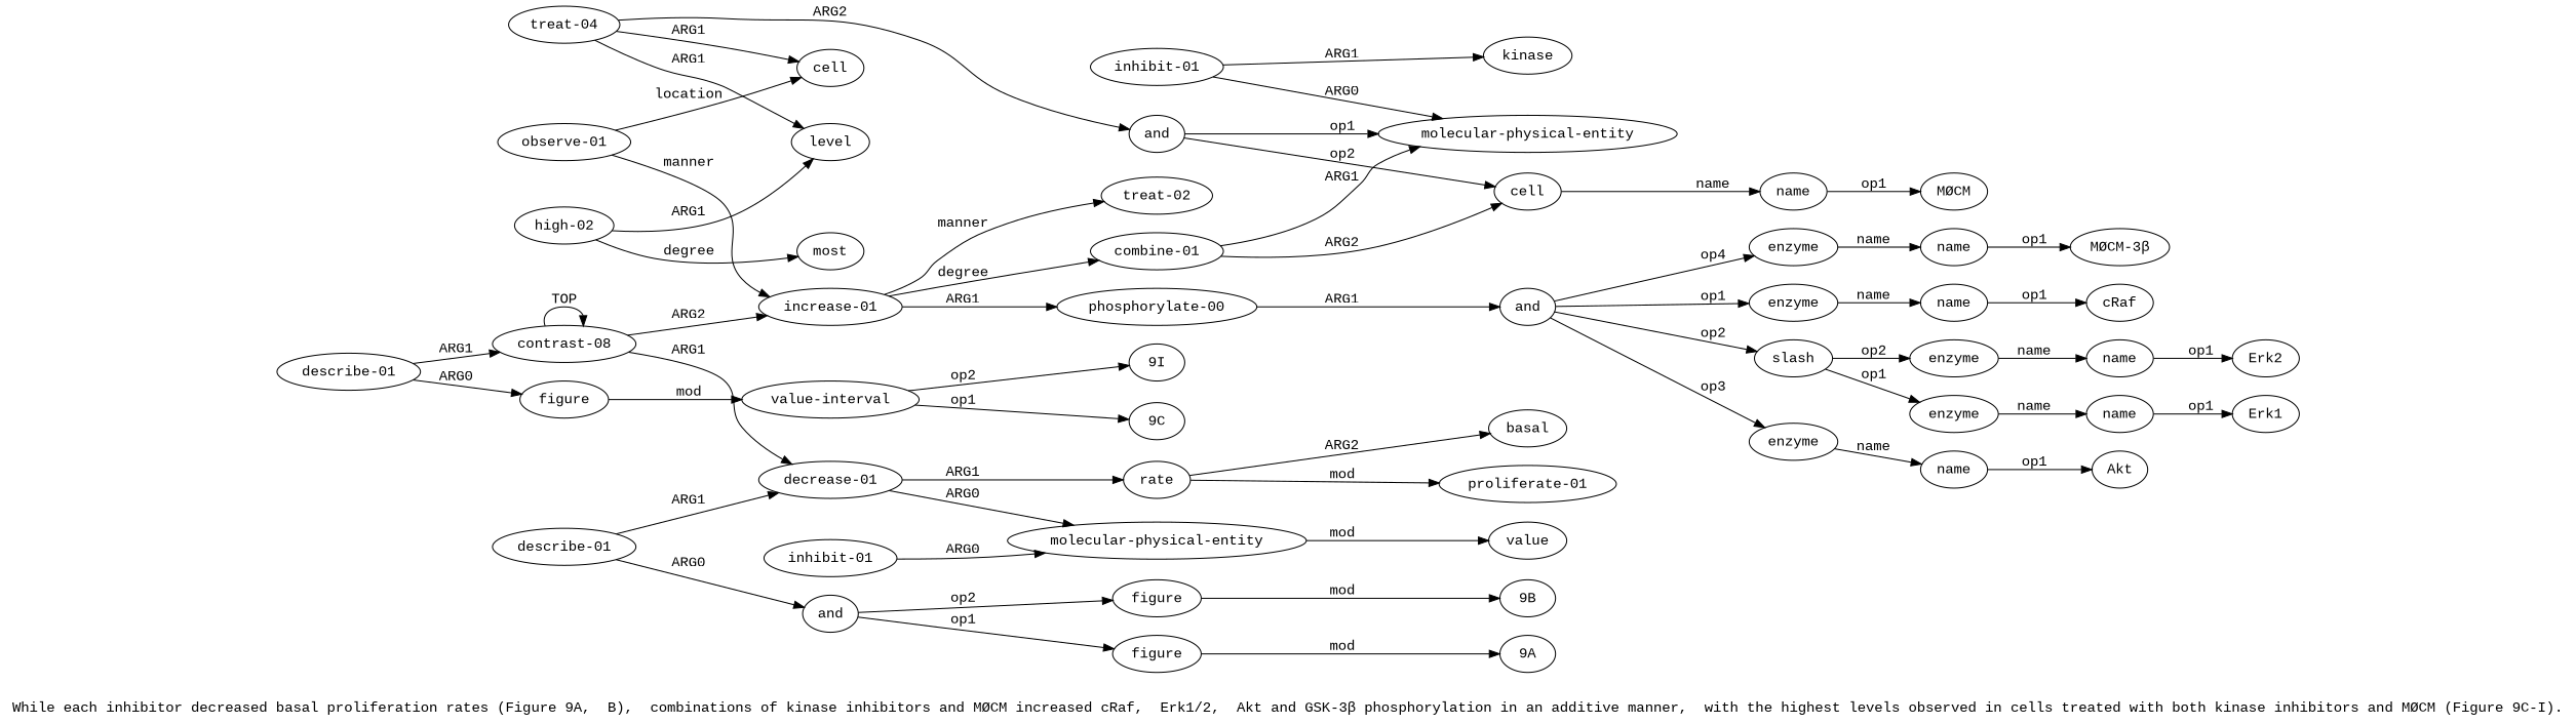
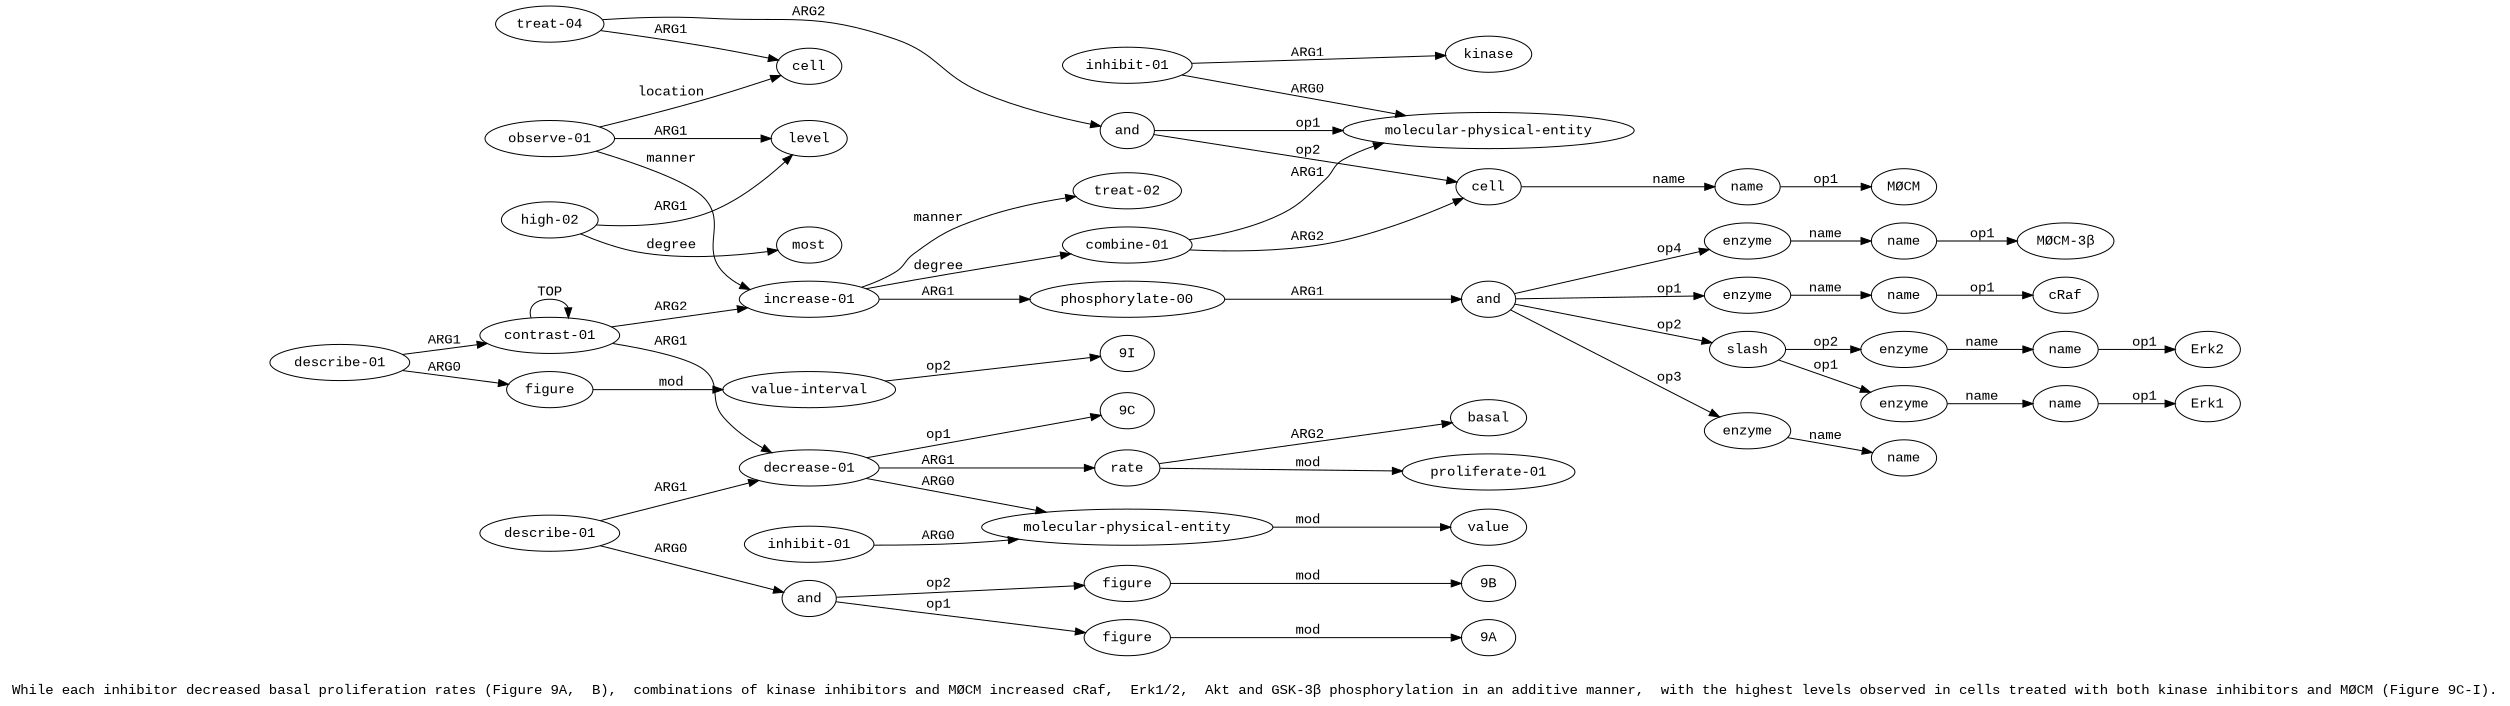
  digraph {
    fontname="Liberation Mono"
    label="While each inhibitor decreased basal proliferation rates (Figure 9A,  B),  combinations of kinase inhibitors and MØCM increased cRaf,  Erk1/2,  Akt and GSK-3β phosphorylation in an additive manner,  with the highest levels observed in cells treated with both kinase inhibitors and MØCM (Figure 9C-I)."
    rankdir=LR
    node [color=black fontname="Liberation Mono" gold_ind=-1 gold_label=name test_ind=-1 test_label=name]
    edge [color=black fontname="Liberation Mono" gold_label=op1 test_label=op1]
    n1 [gold_ind=20 gold_label=and label=and test_ind=20 test_label=and]
    n2 [gold_ind=21 gold_label=enzyme label=enzyme test_ind=21 test_label=enzyme]
    n3 [gold_ind=23 gold_label=slash label=slash test_ind=23 test_label=slash]
    n4 [gold_ind=28 gold_label=enzyme label=enzyme test_ind=28 test_label=enzyme]
    n5 [gold_ind=30 gold_label=enzyme label=enzyme test_ind=30 test_label=enzyme]
    n6 [gold_ind=22 label=name test_ind=22]
    n7 [gold_ind=24 gold_label=enzyme label=enzyme test_ind=24 test_label=enzyme]
    n8 [gold_ind=26 gold_label=enzyme label=enzyme test_ind=26 test_label=enzyme]
    n9 [gold_ind=29 label=name test_ind=29]
    n10 [gold_ind=31 label=name test_ind=31]
    n11 [gold_label=cRaf label=cRaf test_label=cRaf]
    n12 [gold_ind=25 label=name test_ind=25]
    n13 [gold_ind=27 label=name test_ind=27]
-   n14 [gold_label=Akt label=Akt test_label=Akt]
    n15 [gold_label="GSK-3β" label="MØCM-3β" test_label="GSK-3β"]
    n16 [gold_label=Erk1 label=Erk1 test_label=Erk1]
    n17 [gold_label=Erk2 label=Erk2 test_label=Erk2]
    n18 [gold_label="9B" label="9B" test_label="9B"]
    n19 [gold_ind=37 gold_label=cell label=cell test_ind=37 test_label=cell]
    n20 [gold_ind=36 gold_label=most label=most test_ind=36 test_label=most]
    n21 [gold_ind=33 gold_label="observe-01" label="observe-01" test_ind=33 test_label="observe-01"]
    n22 [gold_ind=34 gold_label=level label=level test_ind=34 test_label=level]
    n23 [gold_ind=12 gold_label="increase-01" label="increase-01" test_ind=12 test_label="increase-01"]
    n24 [gold_ind=35 gold_label="high-02" label="high-02" test_ind=35 test_label="high-02"]
    n25 [gold_label="9C" label="9C" test_label="9C"]
    n26 [gold_label="9I" label="9I" test_label="9I"]
    n27 [gold_label="9A" label="9A" test_label="9A"]
    n28 [gold_ind=32 gold_label="add-02" label="treat-02" test_ind=32 test_label="add-02"]
    n29 [gold_ind=15 gold_label="inhibit-01" label="inhibit-01" test_ind=15 test_label="inhibit-01"]
    n30 [gold_ind=14 gold_label="molecular-physical-entity" label="molecular-physical-entity" test_ind=14 test_label="molecular-physical-entity"]
    n31 [gold_ind=16 gold_label=kinase label=kinase test_ind=16 test_label=kinase]
    n32 [gold_ind=17 gold_label=cell label=cell test_ind=17 test_label=cell]
    n33 [gold_ind=18 label=name test_ind=18]
    n34 [gold_label="MØCM" label="MØCM" test_label="MØCM"]
    n35 [gold_ind=11 gold_label=figure label=figure test_ind=11 test_label=figure]
    n36 [gold_ind=10 gold_label=figure label=figure test_ind=10 test_label=figure]
    n37 [gold_ind=13 gold_label="combine-01" label="combine-01" test_ind=13 test_label="combine-01"]
    n38 [gold_ind=19 gold_label="phosphorylate-01" label="phosphorylate-00" test_ind=19 test_label="phosphorylate-01"]
    n39 [gold_ind=39 gold_label=and label=and test_ind=39 test_label=and]
    n40 [gold_ind=38 gold_label="treat-04" label="treat-04" test_ind=38 test_label="treat-04"]
    n41 [gold_ind=1 gold_label="decrease-01" label="decrease-01" test_ind=1 test_label="decrease-01"]
    n42 [gold_ind=2 gold_label="molecular-physical-entity" label="molecular-physical-entity" test_ind=2 test_label="molecular-physical-entity"]
    n43 [gold_ind=5 gold_label=rate label=rate test_ind=5 test_label=rate]
    n44 [gold_ind=4 gold_label=each label=value test_ind=4 test_label=each]
    n45 [gold_ind=7 gold_label=basal label=basal test_ind=7 test_label=basal]
    n46 [gold_ind=6 gold_label="proliferate-01" label="proliferate-01" test_ind=6 test_label="proliferate-01"]
-   n47 [gold_ind=0 gold_label="contrast-01" label="contrast-08" test_ind=0 test_label="contrast-01"]
+   n47 [gold_ind=0 gold_label="contrast-01" label="contrast-01" test_ind=0 test_label="contrast-01"]
    n48 [gold_ind=3 gold_label="inhibit-01" label="inhibit-01" test_ind=3 test_label="inhibit-01"]
    n49 [gold_ind=9 gold_label=and label=and test_ind=9 test_label=and]
    n50 [gold_ind=8 gold_label="describe-01" label="describe-01" test_ind=8 test_label="describe-01"]
    n51 [gold_ind=42 gold_label="value-interval" label="value-interval" test_ind=42 test_label="value-interval"]
    n52 [gold_ind=40 gold_label="describe-01" label="describe-01" test_ind=40 test_label="describe-01"]
    n53 [gold_ind=41 gold_label=figure label=figure test_ind=41 test_label=figure]
    n1 -> n2 [label=op1]
    n1 -> n3 [gold_label=op2 label=op2 test_label=op2]
    n1 -> n4 [gold_label=op3 label=op3 test_label=op3]
    n1 -> n5 [gold_label=op4 label=op4 test_label=op4]
    n2 -> n6 [gold_label=name label=name test_label=name]
    n3 -> n7 [label=op1]
    n3 -> n8 [gold_label=op2 label=op2 test_label=op2]
    n4 -> n9 [gold_label=name label=name test_label=name]
    n5 -> n10 [gold_label=name label=name test_label=name]
    n6 -> n11 [label=op1]
    n7 -> n12 [gold_label=name label=name test_label=name]
    n8 -> n13 [gold_label=name label=name test_label=name]
-   n9 -> n14 [label=op1]
    n10 -> n15 [label=op1]
    n12 -> n16 [label=op1]
    n13 -> n17 [label=op1]
    n21 -> n19 [gold_label=location label=location test_label=location]
-   n40 -> n22 [gold_label=ARG1 label=ARG1 test_label=ARG1]
+   n21 -> n22 [gold_label=ARG1 label=ARG1 test_label=ARG1]
    n21 -> n23 [gold_label=manner label=manner test_label=manner]
    n23 -> n28 [gold_label=manner label=manner test_label=manner]
    n23 -> n37 [gold_label=ARG0 label=degree test_label=ARG0]
    n23 -> n38 [gold_label=ARG1 label=ARG1 test_label=ARG1]
    n24 -> n20 [gold_label=degree label=degree test_label=degree]
    n24 -> n22 [gold_label=ARG1 label=ARG1 test_label=ARG1]
    n29 -> n30 [gold_label=ARG0 label=ARG0 test_label=ARG0]
    n29 -> n31 [gold_label=ARG1 label=ARG1 test_label=ARG1]
    n32 -> n33 [gold_label=name label=name test_label=name]
    n33 -> n34 [label=op1]
    n35 -> n18 [gold_label=mod label=mod test_label=mod]
    n36 -> n27 [gold_label=mod label=mod test_label=mod]
    n37 -> n30 [gold_label=ARG1 label=ARG1 test_label=ARG1]
    n37 -> n32 [gold_label=ARG2 label=ARG2 test_label=ARG2]
    n38 -> n1 [gold_label=ARG1 label=ARG1 test_label=ARG1]
    n39 -> n30 [label=op1]
    n39 -> n32 [gold_label=op2 label=op2 test_label=op2]
    n40 -> n19 [gold_label=ARG1 label=ARG1 test_label=ARG1]
    n40 -> n39 [gold_label=ARG2 label=ARG2 test_label=ARG2]
    n41 -> n42 [gold_label=ARG0 label=ARG0 test_label=ARG0]
    n41 -> n43 [gold_label=ARG1 label=ARG1 test_label=ARG1]
    n42 -> n44 [gold_label=mod label=mod test_label=mod]
    n43 -> n45 [gold_label=mod label=ARG2 test_label=mod]
    n43 -> n46 [gold_label=mod label=mod test_label=mod]
    n47 -> n23 [gold_label=ARG2 label=ARG2 test_label=ARG2]
    n47 -> n41 [gold_label=ARG1 label=ARG1 test_label=ARG1]
    n47 -> n47 [gold_label=TOP label=TOP test_label=TOP]
    n48 -> n42 [gold_label=ARG0 label=ARG0 test_label=ARG0]
    n49 -> n35 [gold_label=op2 label=op2 test_label=op2]
    n49 -> n36 [label=op1]
    n50 -> n41 [gold_label=ARG1 label=ARG1 test_label=ARG1]
    n50 -> n49 [gold_label=ARG0 label=ARG0 test_label=ARG0]
-   n51 -> n25 [label=op1]
+   n41 -> n25 [label=op1]
    n51 -> n26 [gold_label=op2 label=op2 test_label=op2]
    n52 -> n47 [gold_label=ARG1 label=ARG1 test_label=ARG1]
    n52 -> n53 [gold_label=ARG0 label=ARG0 test_label=ARG0]
    n53 -> n51 [gold_label=mod label=mod test_label=mod]
  }
